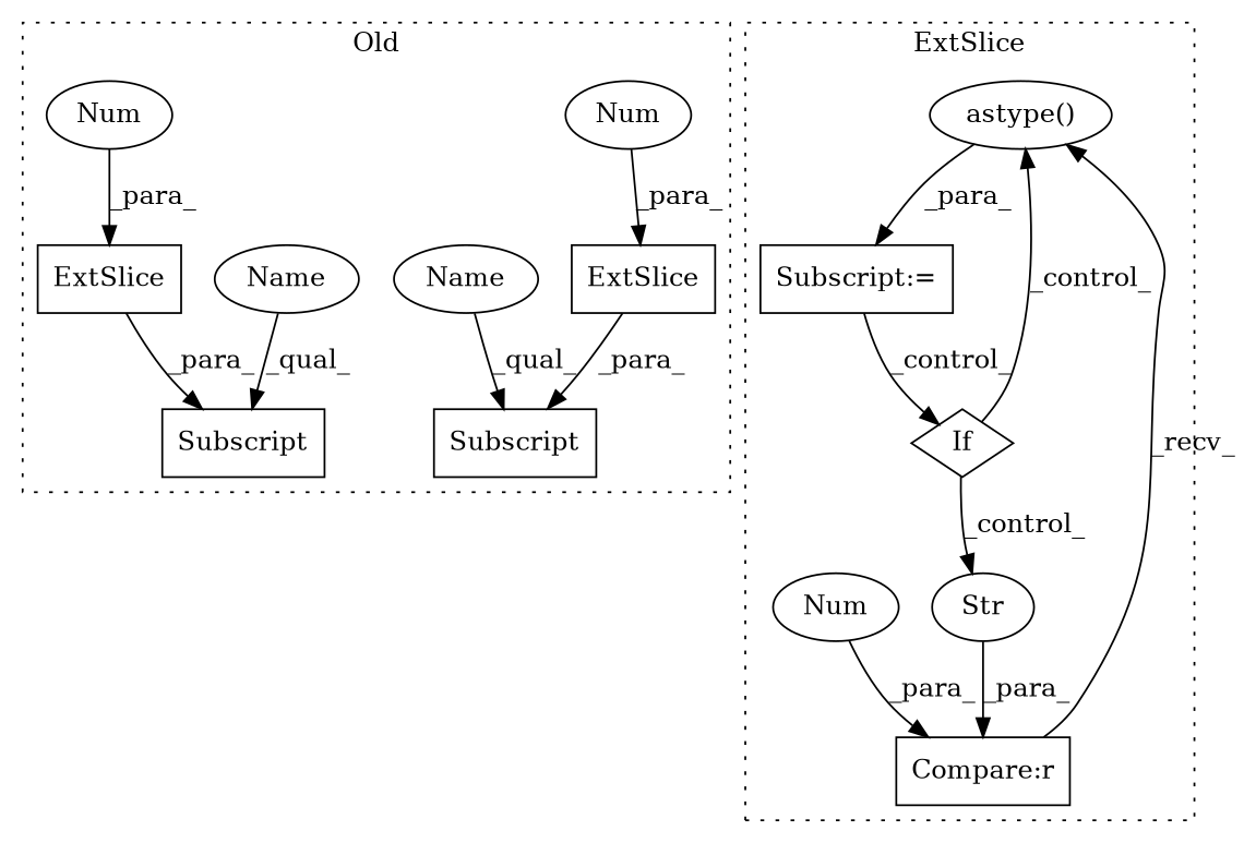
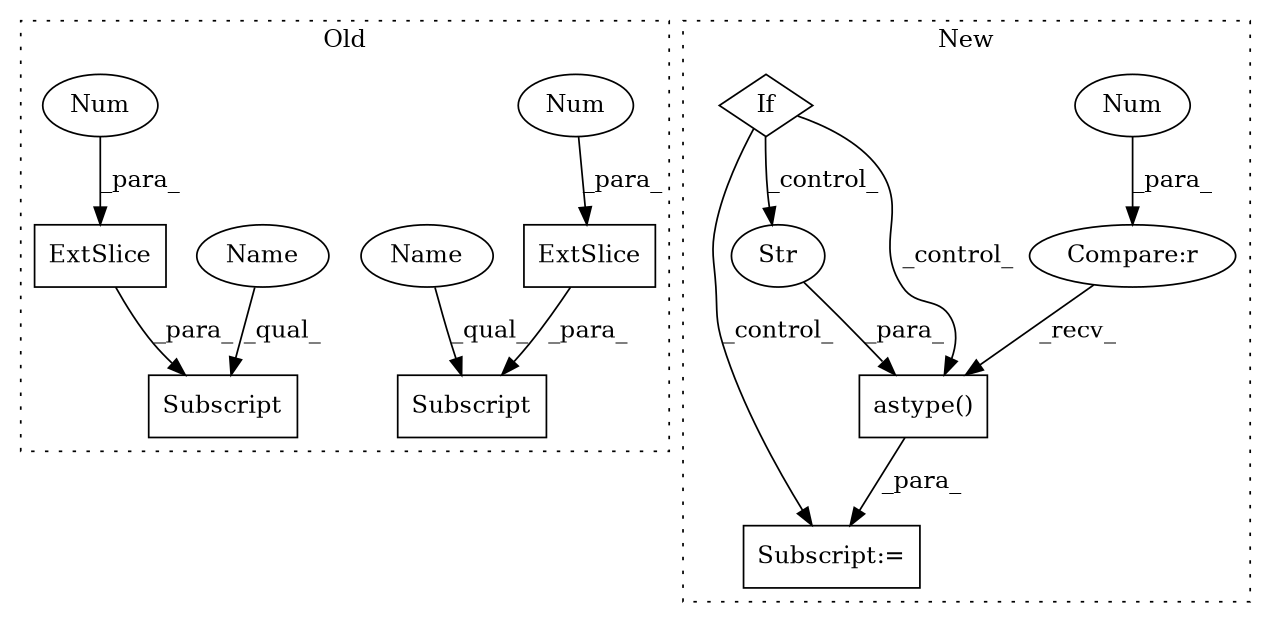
  digraph {
    node [a=76 l=7 s=7134 shape=box]
    n1 [a=85 label=ExtSlice]
    n2 [a=63 l="14,0" label=Subscript s="7134,0"]
    n3 [l=1 label=Num s=7146 shape=ellipse]
    n4 [a=63 l="14,0" label=Subscript s="6960,0"]
    n5 [a=85 label=ExtSlice s=6960]
    n6 [l=1 label=Num s=6972 shape=ellipse]
    n7 [a=87 label=Name shape=ellipse]
    n8 [a=87 label=Name s=6960 shape=ellipse]
-   n9 [a=75 l="69,1" label="astype()" s="8633,8709" shape=ellipse]
+   n9 [a=75 l="69,1" label="astype()" s="8633,8709"]
    n10 [a=68 l=3 label="Subscript:=" s=8630]
    n11 [a=66 label=Str s=8702 shape=ellipse]
    n12 [a=96 l=3 label=If s=6847 shape=diamond]
-   n13 [a=40 label="Compare:r" s=8649]
+   n13 [a=40 label="Compare:r" s=8649 shape=ellipse]
    n14 [l=1 label=Num s=8655 shape=ellipse]
    subgraph cluster_1 {
      label=Old
      style=dotted
      n1
      n2
      n3
      n4
      n5
      n6
      n7
      n8
    }
    subgraph cluster_2 {
-     label=ExtSlice
+     label=New
      style=dotted
      n9
      n10
      n11
      n12
      n13
      n14
    }
    n1 -> n2 [label=_para_]
    n3 -> n1 [label=_para_]
    n5 -> n4 [label=_para_]
    n6 -> n5 [label=_para_]
    n7 -> n2 [label=_qual_]
    n8 -> n4 [label=_qual_]
    n9 -> n10 [label=_para_]
-   n11 -> n13 [label=_para_]
+   n11 -> n9 [label=_para_]
    n12 -> n9 [label=_control_]
-   n10 -> n12 [label=_control_]
+   n12 -> n10 [label=_control_]
    n12 -> n11 [label=_control_]
    n13 -> n9 [label=_recv_]
    n14 -> n13 [label=_para_]
  }
